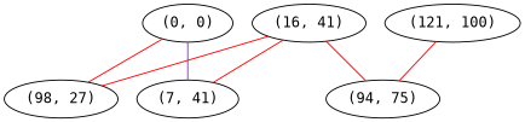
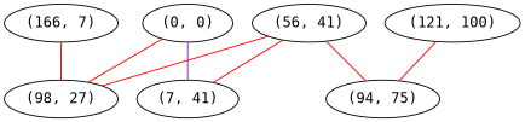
  graph {
    fontname="DejaVu Sans Mono"
    node [fontname="DejaVu Sans Mono"]
    edge [color=red fontname="DejaVu Sans Mono" weight=1]
    "(0, 0)"
    "(7, 41)"
    "(98, 27)"
-   "(16, 41)"
+   "(166, 7)"
+   "(16, 41)" [label="(56, 41)"]
    "(94, 75)"
    n7 [label="(121, 100)"]
    "(0, 0)" -- "(7, 41)" [color=purple weight=4]
    "(0, 0)" -- "(98, 27)"
+   "(166, 7)" -- "(98, 27)"
    "(16, 41)" -- "(7, 41)"
    "(16, 41)" -- "(98, 27)"
    "(16, 41)" -- "(94, 75)"
    n7 -- "(94, 75)"
  }
